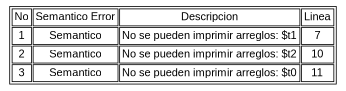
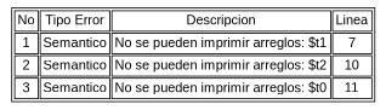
  digraph {
    fontname="Liberation Sans"
-   n1 [height=.1 label=<<TABLE>                             <TR>                                 <TD>No</TD>                                 <TD>Semantico Error</TD>                                 <TD>Descripcion</TD>                                 <TD>Linea</TD>                             </TR><TR><TD>1</TD><TD>Semantico</TD><TD>No se pueden imprimir arreglos: $t1</TD><TD>7</TD></TR><TR><TD>2</TD><TD>Semantico</TD><TD>No se pueden imprimir arreglos: $t2</TD><TD>10</TD></TR><TR><TD>3</TD><TD>Semantico</TD><TD>No se pueden imprimir arreglos: $t0</TD><TD>11</TD></TR></TABLE>> shape=plaintext fontname="Liberation Sans"]
+   n1 [height=.1 label=<<TABLE>                             <TR>                                 <TD>No</TD>                                 <TD>Tipo Error</TD>                                 <TD>Descripcion</TD>                                 <TD>Linea</TD>                             </TR><TR><TD>1</TD><TD>Semantico</TD><TD>No se pueden imprimir arreglos: $t1</TD><TD>7</TD></TR><TR><TD>2</TD><TD>Semantico</TD><TD>No se pueden imprimir arreglos: $t2</TD><TD>10</TD></TR><TR><TD>3</TD><TD>Semantico</TD><TD>No se pueden imprimir arreglos: $t0</TD><TD>11</TD></TR></TABLE>> shape=plaintext fontname="Liberation Sans"]
  }
